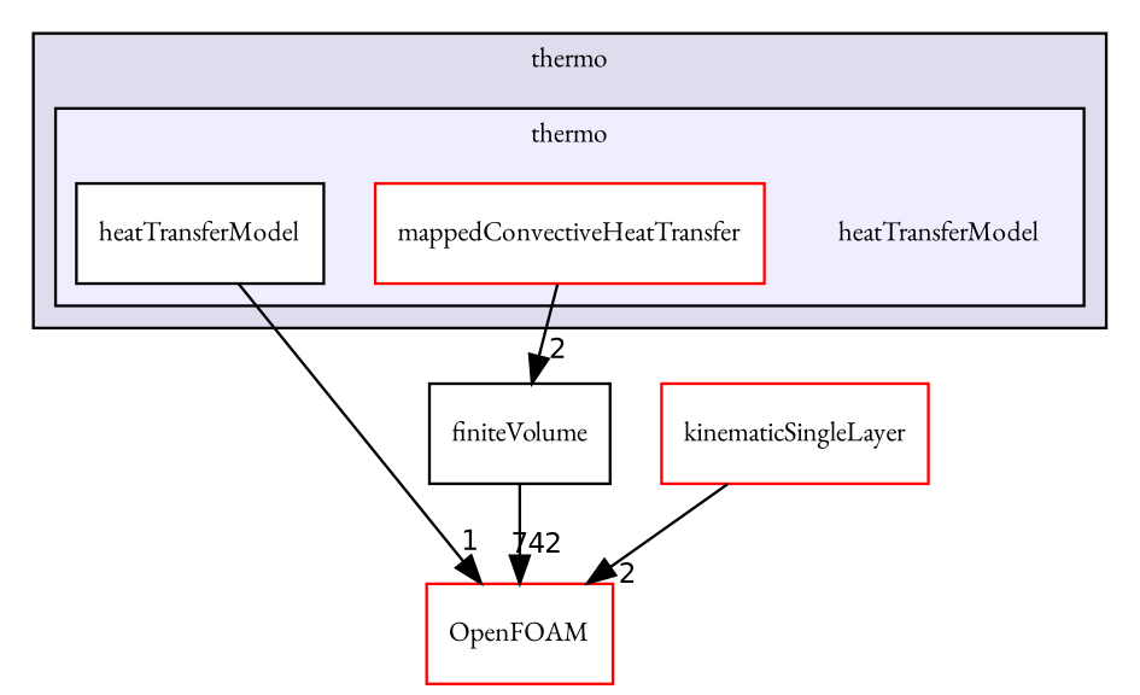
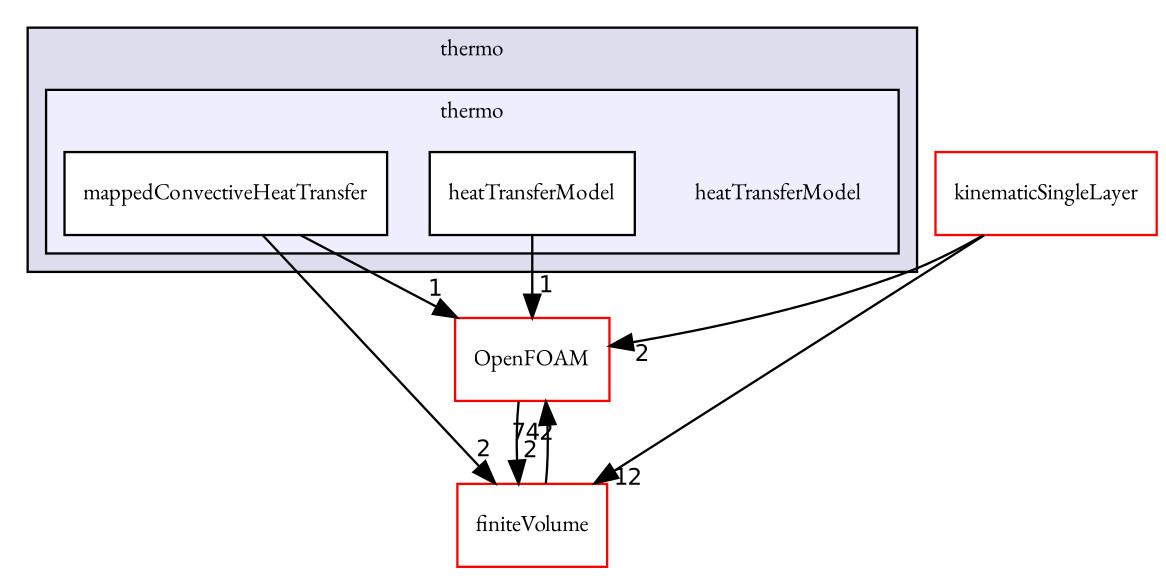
  digraph {
    compound=true
    fontname="EB Garamond"
    node [fontname="EB Garamond" fontsize=10 shape=box color=red]
    edge [fontname="EB Garamond" headlabel=2 labeldistance=1.5 labelfontname=Helvetica labelfontsize=10]
    n1 [label=heatTransferModel shape=plaintext color=""]
    n2 [color=black fillcolor=white label=heatTransferModel style=filled]
-   n3 [fillcolor=white label=mappedConvectiveHeatTransfer style=filled]
+   n3 [color=black fillcolor=white label=mappedConvectiveHeatTransfer style=filled]
    n4 [label=OpenFOAM]
-   n5 [color=black label=finiteVolume]
+   n5 [label=finiteVolume]
    n6 [label=kinematicSingleLayer]
    subgraph cluster_1 {
      bgcolor="#ddddee"
      fontsize=10
      label=thermo
      pencolor=black
      subgraph cluster_2 {
        bgcolor="#eeeeff"
        fontsize=10
        label=thermo
        pencolor=black
        n1
        n2
        n3
      }
    }
    n2 -> n4 [headlabel=1]
+   n3 -> n4 [headlabel=1]
    n3 -> n5
+   n4 -> n5
    n5 -> n4 [headlabel=742]
    n6 -> n4
+   n6 -> n5 [headlabel=12]
  }
